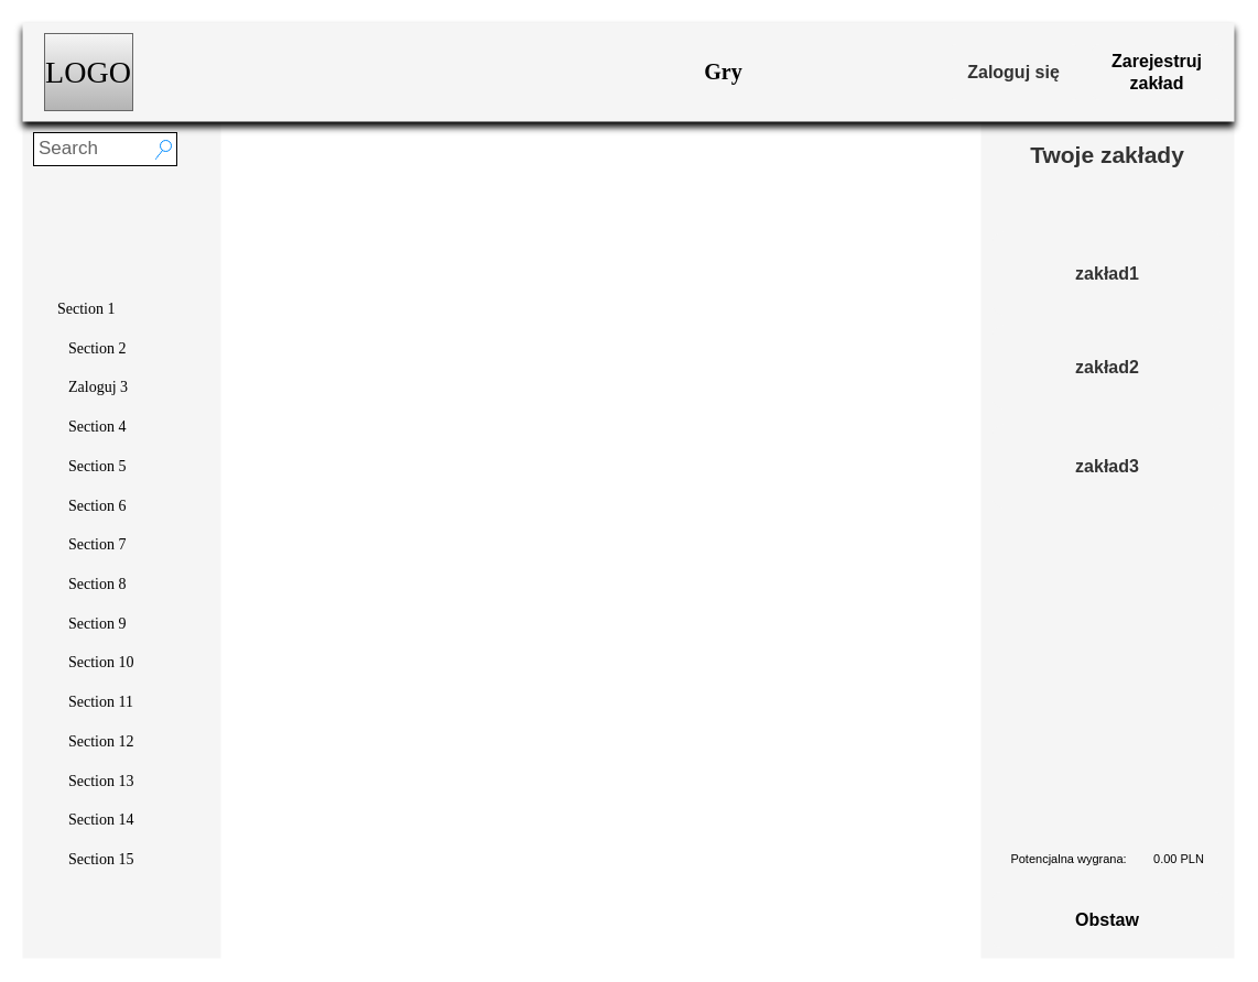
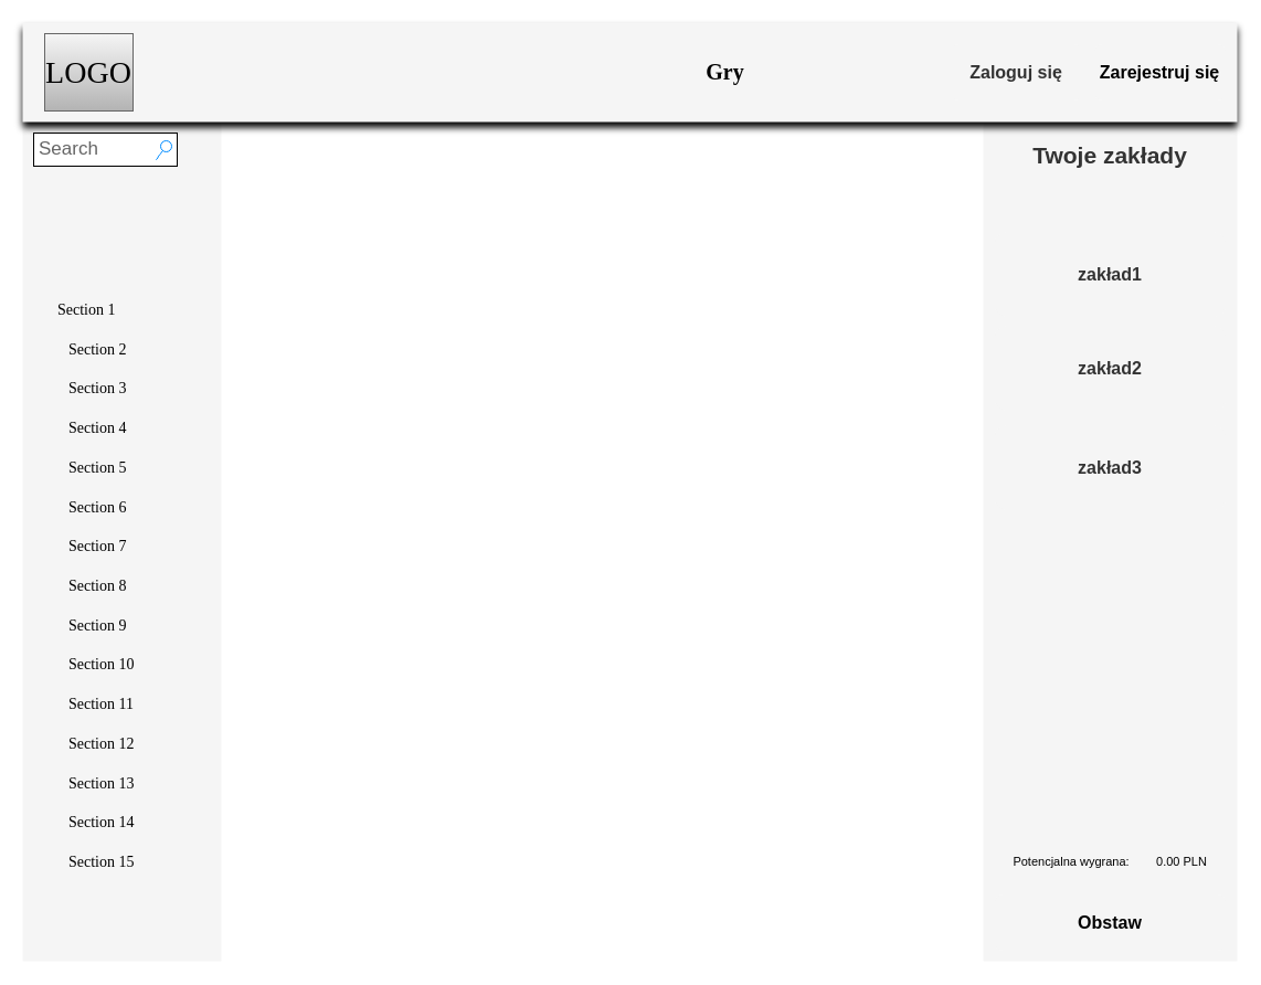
  <mxCell id="0" />
  <mxCell id="1" parent="0" />
  <mxCell id="2" value="" style="rounded=0;whiteSpace=wrap;html=1;strokeColor=none;" vertex="1" parent="1"><mxGeometry width="1100" height="850" as="geometry" x="20" y="20" /></mxCell>
  <mxCell id="3" value="" style="rounded=0;whiteSpace=wrap;html=1;fillColor=#f5f5f5;fontColor=#333333;strokeColor=none;glass=0;shadow=0;" vertex="1" parent="1"><mxGeometry x="890" y="100" width="230" height="770" as="geometry" /></mxCell>
  <mxCell id="4" value="&lt;b&gt;Twoje zakłady&lt;/b&gt;" style="rounded=0;whiteSpace=wrap;html=1;fillColor=none;fontColor=#333333;strokeColor=none;fontSize=21;" vertex="1" parent="1"><mxGeometry x="890" y="110" width="230" height="60" as="geometry" /></mxCell>
  <mxCell id="5" value="" style="rounded=0;whiteSpace=wrap;html=1;fillColor=#f5f5f5;fontColor=#333333;strokeColor=none;glass=0;shadow=0;" vertex="1" parent="1"><mxGeometry y="100" width="180" height="770" as="geometry" x="20" /></mxCell>
  <mxCell id="6" value="" style="rounded=0;whiteSpace=wrap;html=1;fillColor=#f5f5f5;fontColor=#333333;strokeColor=none;comic=0;shadow=1;imageAspect=1;shadowOffsetX=0;shadowOffsetY=5;shadowOpacity=25;shadowBlur=3;treeFolding=0;shadowColor=light-dark(#000000,#A4A4A4);" vertex="1" parent="1"><mxGeometry width="1100" height="90" as="geometry" x="20" y="20" /></mxCell>
  <mxCell id="7" value="LOGO" style="whiteSpace=wrap;html=1;rounded=0;shadow=0;labelBackgroundColor=none;strokeWidth=1;fontFamily=Verdana;fontSize=28;align=center;comic=0;fillColor=#f5f5f5;strokeColor=light-dark(#666666,#202020);gradientColor=#b3b3b3;" parent="1" vertex="1"><mxGeometry x="40" y="30" width="80" height="70" as="geometry" /></mxCell>
  <mxCell id="8" value="Search" style="strokeWidth=1;shadow=0;dashed=0;align=center;html=1;shape=mxgraph.mockup.forms.searchBox;strokeColor=light-dark(#000000,#444444);mainText=;strokeColor2=light-dark(#008CFF,#FBFDFB);fontColor=#666666;fontSize=17;align=left;spacingLeft=3;rounded=0;labelBackgroundColor=none;comic=1;" parent="1" vertex="1"><mxGeometry x="30" y="120" width="130" height="30" as="geometry" /></mxCell>
  <mxCell id="9" value="Section 1" style="text;html=1;points=[];align=left;verticalAlign=top;spacingTop=-4;fontSize=14;fontFamily=Verdana" parent="1" vertex="1"><mxGeometry x="50" y="270" width="170" height="20" as="geometry" /></mxCell>
  <mxCell id="10" value="Section 2" style="text;html=1;points=[];align=left;verticalAlign=top;spacingTop=-4;fontSize=14;fontFamily=Verdana" parent="1" vertex="1"><mxGeometry x="60" y="306" width="170" height="20" as="geometry" /></mxCell>
- <mxCell id="11" value="Zaloguj 3" style="text;html=1;points=[];align=left;verticalAlign=top;spacingTop=-4;fontSize=14;fontFamily=Verdana" parent="1" vertex="1"><mxGeometry x="60" y="341" width="170" height="20" as="geometry" /></mxCell>
+ <mxCell id="11" value="Section 3" style="text;html=1;points=[];align=left;verticalAlign=top;spacingTop=-4;fontSize=14;fontFamily=Verdana" parent="1" vertex="1"><mxGeometry x="60" y="341" width="170" height="20" as="geometry" /></mxCell>
  <mxCell id="12" value="Section 4" style="text;html=1;points=[];align=left;verticalAlign=top;spacingTop=-4;fontSize=14;fontFamily=Verdana" parent="1" vertex="1"><mxGeometry x="60" y="377" width="170" height="20" as="geometry" /></mxCell>
  <mxCell id="13" value="Section 7" style="text;html=1;points=[];align=left;verticalAlign=top;spacingTop=-4;fontSize=14;fontFamily=Verdana" parent="1" vertex="1"><mxGeometry x="60" y="484" width="170" height="20" as="geometry" /></mxCell>
  <mxCell id="14" value="Section 8" style="text;html=1;points=[];align=left;verticalAlign=top;spacingTop=-4;fontSize=14;fontFamily=Verdana" parent="1" vertex="1"><mxGeometry x="60" y="520" width="170" height="20" as="geometry" /></mxCell>
  <mxCell id="15" value="Section 9" style="text;html=1;points=[];align=left;verticalAlign=top;spacingTop=-4;fontSize=14;fontFamily=Verdana" parent="1" vertex="1"><mxGeometry x="60" y="556" width="170" height="20" as="geometry" /></mxCell>
  <mxCell id="16" value="Section 10" style="text;html=1;points=[];align=left;verticalAlign=top;spacingTop=-4;fontSize=14;fontFamily=Verdana" parent="1" vertex="1"><mxGeometry x="60" y="591" width="170" height="20" as="geometry" /></mxCell>
  <mxCell id="17" value="Section 11" style="text;html=1;points=[];align=left;verticalAlign=top;spacingTop=-4;fontSize=14;fontFamily=Verdana" parent="1" vertex="1"><mxGeometry x="60" y="627" width="170" height="20" as="geometry" /></mxCell>
  <mxCell id="18" value="Section 12" style="text;html=1;points=[];align=left;verticalAlign=top;spacingTop=-4;fontSize=14;fontFamily=Verdana" parent="1" vertex="1"><mxGeometry x="60" y="663" width="170" height="20" as="geometry" /></mxCell>
  <mxCell id="19" value="Section 13" style="text;html=1;points=[];align=left;verticalAlign=top;spacingTop=-4;fontSize=14;fontFamily=Verdana" parent="1" vertex="1"><mxGeometry x="60" y="699" width="170" height="20" as="geometry" /></mxCell>
  <mxCell id="20" value="Section 14" style="text;html=1;points=[];align=left;verticalAlign=top;spacingTop=-4;fontSize=14;fontFamily=Verdana" parent="1" vertex="1"><mxGeometry x="60" y="734" width="170" height="20" as="geometry" /></mxCell>
  <mxCell id="21" value="Section 5" style="text;html=1;points=[];align=left;verticalAlign=top;spacingTop=-4;fontSize=14;fontFamily=Verdana" parent="1" vertex="1"><mxGeometry x="60" y="413" width="170" height="20" as="geometry" /></mxCell>
  <mxCell id="22" value="Section 6" style="text;html=1;points=[];align=left;verticalAlign=top;spacingTop=-4;fontSize=14;fontFamily=Verdana" parent="1" vertex="1"><mxGeometry x="60" y="449" width="170" height="20" as="geometry" /></mxCell>
  <mxCell id="23" value="Section 15" style="text;html=1;points=[];align=left;verticalAlign=top;spacingTop=-4;fontSize=14;fontFamily=Verdana" parent="1" vertex="1"><mxGeometry x="60" y="770" width="170" height="20" as="geometry" /></mxCell>
  <mxCell id="24" value="&lt;p&gt;&lt;font&gt;&lt;b&gt;Gry&lt;/b&gt;&lt;/font&gt;&lt;/p&gt;" style="text;html=1;points=[];align=center;verticalAlign=top;spacingTop=-4;fontSize=20;fontFamily=Verdana;" vertex="1" parent="1"><mxGeometry x="607" y="30" width="98" height="50" as="geometry" /></mxCell>
  <mxCell id="25" value="&lt;b&gt;Zaloguj się&lt;/b&gt;" style="rounded=1;whiteSpace=wrap;html=1;fillColor=light-dark(#F5F5F5,#282828);fontColor=#333333;strokeColor=none;fontSize=16;" vertex="1" parent="1"><mxGeometry x="860" y="40" width="120" height="50" as="geometry" /></mxCell>
- <mxCell id="26" value="&lt;b&gt;&lt;font style=&quot;color: light-dark(rgb(0, 0, 0), rgb(6, 6, 6));&quot;&gt;Zarejestruj zakład&lt;/font&gt;&lt;/b&gt;" style="rounded=1;whiteSpace=wrap;html=1;fillColor=light-dark(#F5F5F5,#AAAAAA);fontColor=#333333;strokeColor=none;fontSize=16;" vertex="1" parent="1"><mxGeometry x="990" y="40" width="120" height="50" as="geometry" /></mxCell>
+ <mxCell id="26" value="&lt;b&gt;&lt;font style=&quot;color: light-dark(rgb(0, 0, 0), rgb(6, 6, 6));&quot;&gt;Zarejestruj się&lt;/font&gt;&lt;/b&gt;" style="rounded=1;whiteSpace=wrap;html=1;fillColor=light-dark(#F5F5F5,#AAAAAA);fontColor=#333333;strokeColor=none;fontSize=16;" vertex="1" parent="1"><mxGeometry x="990" y="40" width="120" height="50" as="geometry" /></mxCell>
  <mxCell id="27" value="&lt;b&gt;&lt;font style=&quot;color: light-dark(rgb(0, 0, 0), rgb(6, 6, 6));&quot;&gt;Obstaw&lt;/font&gt;&lt;/b&gt;" style="rounded=1;whiteSpace=wrap;html=1;fillColor=light-dark(#F5F5F5,#AAAAAA);fontColor=#333333;strokeColor=none;fontSize=16;" vertex="1" parent="1"><mxGeometry x="900" y="810" width="210" height="50" as="geometry" /></mxCell>
  <mxCell id="28" value="Potencjalna wygrana:" style="text;html=1;align=center;verticalAlign=middle;whiteSpace=wrap;rounded=0;fontSize=11;" vertex="1" parent="1"><mxGeometry x="910" y="770" width="120" height="20" as="geometry" /></mxCell>
  <mxCell id="29" value="0.00 PLN" style="text;html=1;align=center;verticalAlign=middle;whiteSpace=wrap;rounded=0;fontSize=11;" vertex="1" parent="1"><mxGeometry x="1040" y="770" width="60" height="20" as="geometry" /></mxCell>
  <mxCell id="30" value="&lt;b&gt;zakład1&lt;/b&gt;" style="rounded=1;whiteSpace=wrap;html=1;fillColor=light-dark(#F5F5F5,#282828);fontColor=#333333;strokeColor=none;fontSize=16;" vertex="1" parent="1"><mxGeometry x="900" y="210" width="210" height="76" as="geometry" /></mxCell>
  <mxCell id="31" value="&lt;b&gt;zakład2&lt;/b&gt;" style="rounded=1;whiteSpace=wrap;html=1;fillColor=light-dark(#F5F5F5,#282828);fontColor=#333333;strokeColor=none;fontSize=16;" vertex="1" parent="1"><mxGeometry x="900" y="295" width="210" height="76" as="geometry" /></mxCell>
  <mxCell id="32" value="&lt;b&gt;zakład3&lt;/b&gt;" style="rounded=1;whiteSpace=wrap;html=1;fillColor=light-dark(#F5F5F5,#282828);fontColor=#333333;strokeColor=none;fontSize=16;" vertex="1" parent="1"><mxGeometry x="900" y="385" width="210" height="76" as="geometry" /></mxCell>
